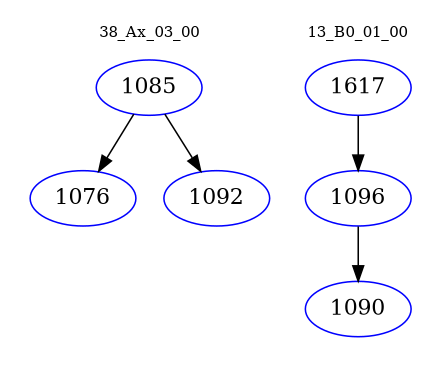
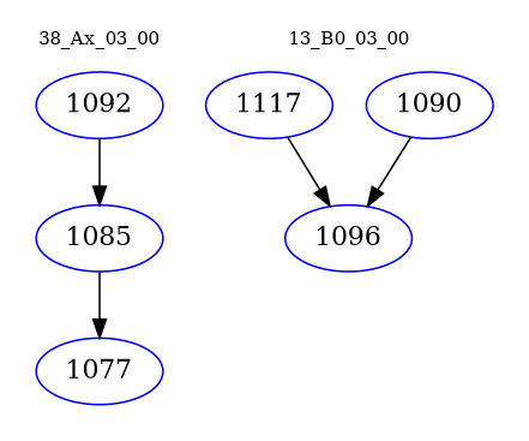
  digraph {
    node [color=blue]
    edge [color=black]
    n1 [label=1085]
-   n2 [label=1076]
+   n2 [label=1077]
    n3 [label=1092]
    n4 [label=1096]
    n5 [label=1090]
-   n6 [label=1617]
+   n6 [label=1117]
    subgraph cluster_1 {
      color=white
      fontsize=10
      label="38_Ax_03_00"
      n1
      n2
      n3
    }
    subgraph cluster_2 {
      color=white
      fontsize=10
-     label="13_B0_01_00"
+     label="13_B0_03_00"
      n4
      n5
      n6
    }
    n1 -> n2
-   n1 -> n3
-   n4 -> n5
+   n3 -> n1
+   n5 -> n4
    n6 -> n4
  }
